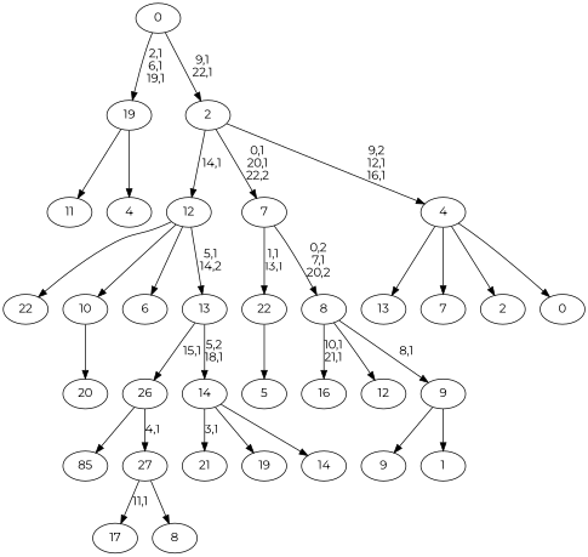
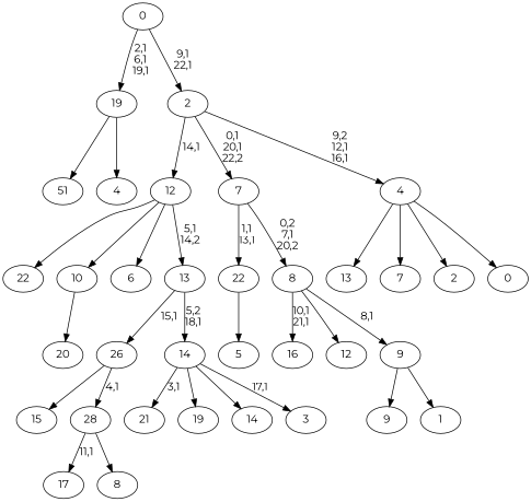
  digraph {
    fontname=Montserrat
    node [fontname=Montserrat]
    edge [fontname=Montserrat]
    n1 [label=22]
    n2 [label=21]
    n3 [label=20]
    n4 [label=19]
    n5 [label=17]
    n6 [label=16]
-   n7 [label=85]
+   n7 [label=15]
    n8 [label=14]
    n9 [label=13]
    n10 [label=12]
-   n11 [label=11]
+   n11 [label=51]
    n12 [label=10]
    n13 [label=9]
    n14 [label=8]
-   27
+   27 [label=28]
    26
    n17 [label=7]
    n18 [label=6]
    n19 [label=5]
    22
    n21 [label=4]
    19
+   n23 [label=3]
    14
    13
    12
    n27 [label=2]
    n28 [label=1]
    9
    8
    7
    n32 [label=0]
    4
    2
    0
    n12 -> n3
    27 -> n5 [label="11,1"]
    27 -> n14
    26 -> n7
    26 -> 27 [label="4,1"]
    22 -> n19
    19 -> n11
    19 -> n21
    14 -> n2 [label="3,1"]
    14 -> n4
    14 -> n8
+   14 -> n23 [label="17,1"]
    13 -> 26 [label="15,1"]
    13 -> 14 [label="5,2\n18,1"]
    12 -> n1
    12 -> n12
    12 -> n18
    12 -> 13 [label="5,1\n14,2"]
    9 -> n13
    9 -> n28
    8 -> n6 [label="10,1\n21,1"]
    8 -> n10
    8 -> 9 [label="8,1"]
    7 -> 22 [label="1,1\n13,1"]
    7 -> 8 [label="0,2\n7,1\n20,2"]
    4 -> n9
    4 -> n17
    4 -> n27
    4 -> n32
    2 -> 12 [label="14,1"]
    2 -> 7 [label="0,1\n20,1\n22,2"]
    2 -> 4 [label="9,2\n12,1\n16,1"]
    0 -> 19 [label="2,1\n6,1\n19,1"]
    0 -> 2 [label="9,1\n22,1"]
  }
